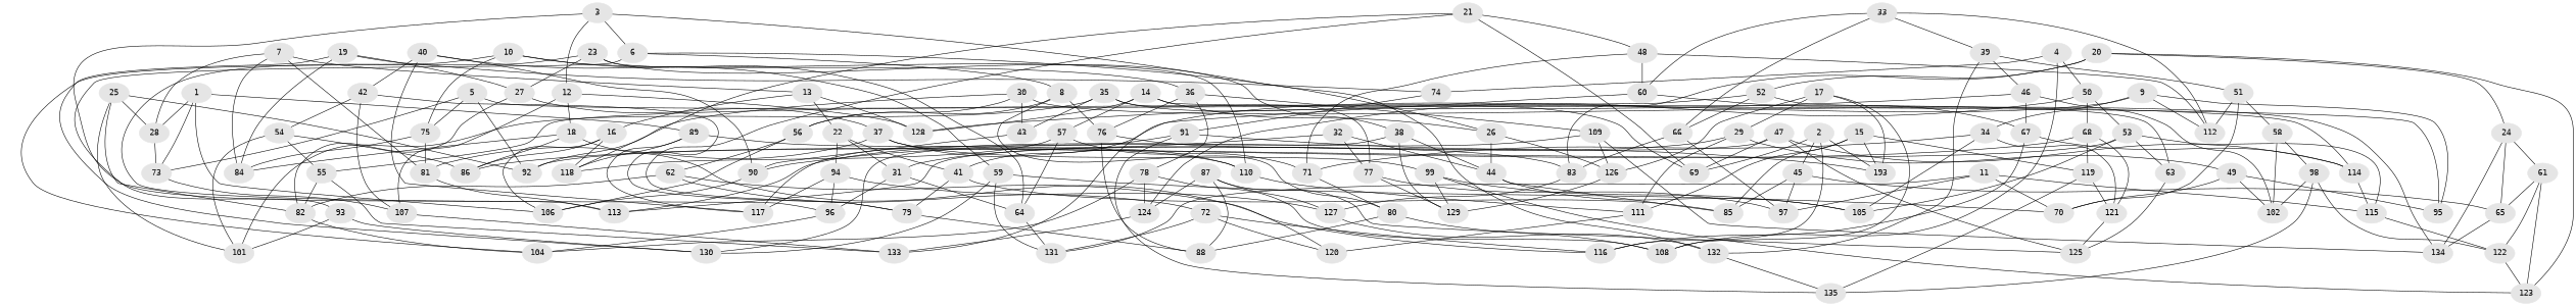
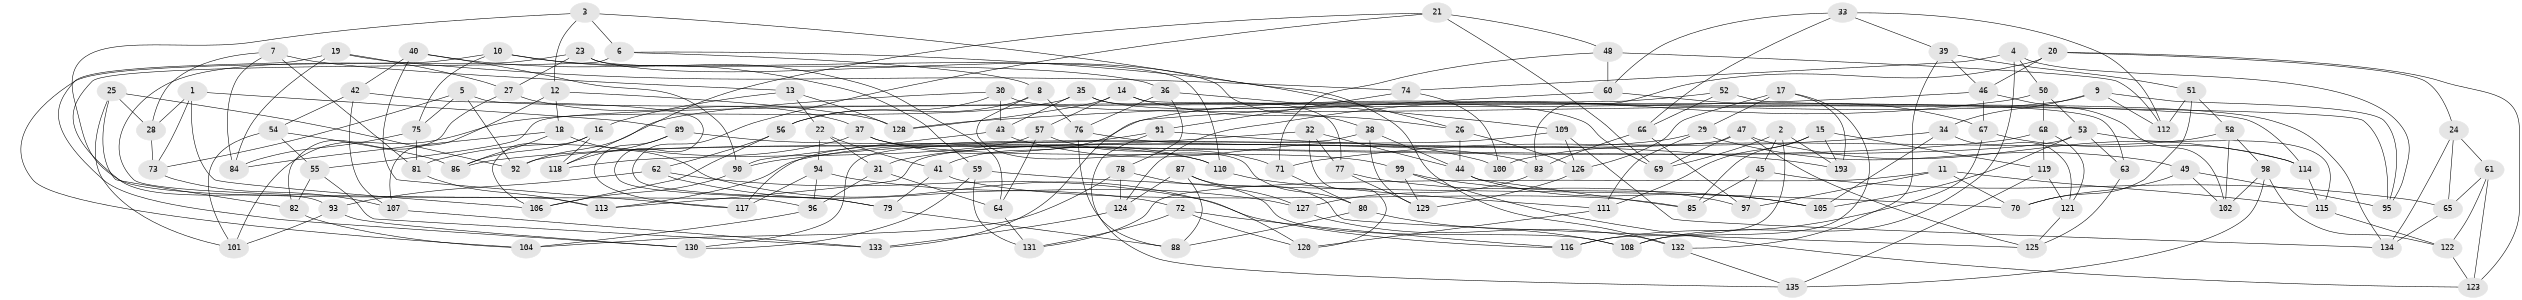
  graph {
    fontname="DejaVu Sans Mono"
    node [color=gray90 fontname="DejaVu Sans Mono" style=filled]
    edge [fontname="DejaVu Sans Mono"]
    1
    28
    73
    89
    106
    107
    118
    110
    117
    2
    45
    69
    n13 [label=193]
    116
    97
    85
    65
    3
    6
    12
    113
    132
    8
    26
    93
    18
    128
    135
    4
    50
    74
    95
    108
    53
    68
    124
+   100
    91
    5
    75
    92
    114
    81
    84
    115
    56
    76
    80
    126
    44
    130
    101
    7
    13
    16
    22
    62
    83
    88
    9
    34
    41
    112
    71
    105
    121
    79
    10
    36
    64
    104
    78
    109
    131
    11
    70
    122
    86
    120
    133
    31
    94
    14
    57
    15
    111
    119
    17
    29
    49
    129
    19
    27
    82
    37
    20
    24
    52
    123
    61
    134
    66
    55
    63
    127
    21
    48
    60
    96
    23
    38
    25
    99
    102
    30
    43
    90
    32
    77
    33
    39
    46
    51
    67
    125
    35
    58
    40
    42
    59
    54
    47
    98
    72
    87
    1 -- 28
    1 -- 73
    1 -- 89
    1 -- 106
    28 -- 73
    73 -- 107
    89 -- 118
    89 -- 110
    89 -- 117
    107 -- 133
    110 -- 111
    2 -- 45
    2 -- 69
    2 -- n13
    2 -- 116
    45 -- 97
    45 -- 85
    45 -- 65
    65 -- 134
    3 -- 6
    3 -- 12
    3 -- 113
    3 -- 132
    6 -- 8
    6 -- 26
    6 -- 93
    12 -- 107
    12 -- 18
    12 -- 128
    132 -- 135
    8 -- 56
    8 -- 76
    8 -- 80
    26 -- 126
    26 -- 44
    93 -- 130
    93 -- 101
    18 -- 84
    18 -- 86
    18 -- 120
    4 -- 50
    4 -- 74
+   4 -- 95
    4 -- 108
    50 -- 53
    50 -- 68
    50 -- 124
+   74 -- 100
    74 -- 91
    53 -- 92
    53 -- 115
    53 -- 105
    53 -- 63
    68 -- 121
    68 -- 86
    68 -- 119
    124 -- 133
    91 -- 117
    91 -- n13
    91 -- 135
    5 -- 73
    5 -- 75
    5 -- 92
    5 -- 114
    75 -- 81
    75 -- 84
    114 -- 115
    81 -- 113
    115 -- 122
    56 -- 106
    56 -- 62
    76 -- 83
    76 -- 88
    80 -- 108
    80 -- 88
    126 -- 129
    44 -- 85
    44 -- 105
    7 -- 28
    7 -- 81
    7 -- 84
    7 -- 13
    13 -- 128
    13 -- 16
    13 -- 22
    16 -- 106
    16 -- 118
    16 -- 86
    22 -- 41
    22 -- 31
    22 -- 94
    62 -- 116
-   62 -- 82
+   62 -- 93
    62 -- 72
    83 -- 127
    9 -- 95
    9 -- 34
    9 -- 41
    9 -- 112
    34 -- 71
    34 -- 105
    34 -- 121
    41 -- 85
    41 -- 79
    71 -- 80
    121 -- 125
    79 -- 88
    10 -- 75
    10 -- 36
    10 -- 64
    10 -- 104
    36 -- 76
    36 -- 78
    36 -- 109
    64 -- 131
    78 -- 108
    78 -- 124
    78 -- 104
    109 -- 113
    109 -- 126
    109 -- 134
    11 -- 97
    11 -- 115
    11 -- 131
    11 -- 70
    122 -- 123
    31 -- 64
    31 -- 96
    94 -- 117
    94 -- 127
    94 -- 96
    14 -- 26
    14 -- 128
    14 -- 95
    14 -- 57
    57 -- 118
    57 -- 71
    57 -- 64
    15 -- n13
    15 -- 85
    15 -- 111
    15 -- 119
    111 -- 120
    119 -- 135
    119 -- 121
    17 -- n13
    17 -- 108
    17 -- 126
    17 -- 29
    29 -- 31
    29 -- 111
    29 -- 49
    49 -- 95
    49 -- 70
    49 -- 102
    19 -- 74
    19 -- 84
    19 -- 130
    19 -- 27
    27 -- 82
    27 -- 37
    82 -- 104
    37 -- 110
    37 -- 81
    37 -- 99
    20 -- 83
    20 -- 24
-   20 -- 52
+   20 -- 46
    20 -- 123
    24 -- 65
    24 -- 61
    24 -- 134
    52 -- 66
    52 -- 55
    52 -- 63
    61 -- 65
    61 -- 122
    61 -- 123
    66 -- 97
    66 -- 83
    55 -- 133
    55 -- 82
    63 -- 125
    127 -- 132
    21 -- 118
    21 -- 69
    21 -- 79
    21 -- 48
    48 -- 112
    48 -- 71
    48 -- 60
    60 -- 133
    60 -- 67
    96 -- 104
    23 -- 110
    23 -- 27
    23 -- 96
    23 -- 38
    38 -- 44
    38 -- 130
    38 -- 129
    25 -- 28
    25 -- 92
    25 -- 101
    25 -- 82
    99 -- 105
    99 -- 129
    99 -- 123
    30 -- 92
    30 -- 56
    30 -- 134
    30 -- 43
+   43 -- 100
    43 -- 90
    90 -- 106
    32 -- 44
+   32 -- 120
    32 -- 90
    32 -- 77
    77 -- 97
    77 -- 129
    33 -- 112
    33 -- 66
    33 -- 60
    33 -- 39
    39 -- 132
    39 -- 46
    39 -- 51
    46 -- 128
    46 -- 102
    46 -- 67
    51 -- 112
    51 -- 70
    51 -- 58
    67 -- 116
    67 -- 114
    35 -- 69
    35 -- 101
    35 -- 43
    35 -- 77
+   58 -- 100
    58 -- 102
    58 -- 98
    40 -- 117
    40 -- 90
    40 -- 42
    40 -- 59
    42 -- 107
    42 -- 79
    42 -- 54
    59 -- 130
    59 -- 131
    59 -- 70
    54 -- 101
    54 -- 86
    54 -- 55
    47 -- 69
    47 -- 113
    47 -- 114
    47 -- 125
    98 -- 135
    98 -- 122
    98 -- 102
    72 -- 116
    72 -- 131
    72 -- 120
    87 -- 124
    87 -- 88
    87 -- 127
    87 -- 125
  }
